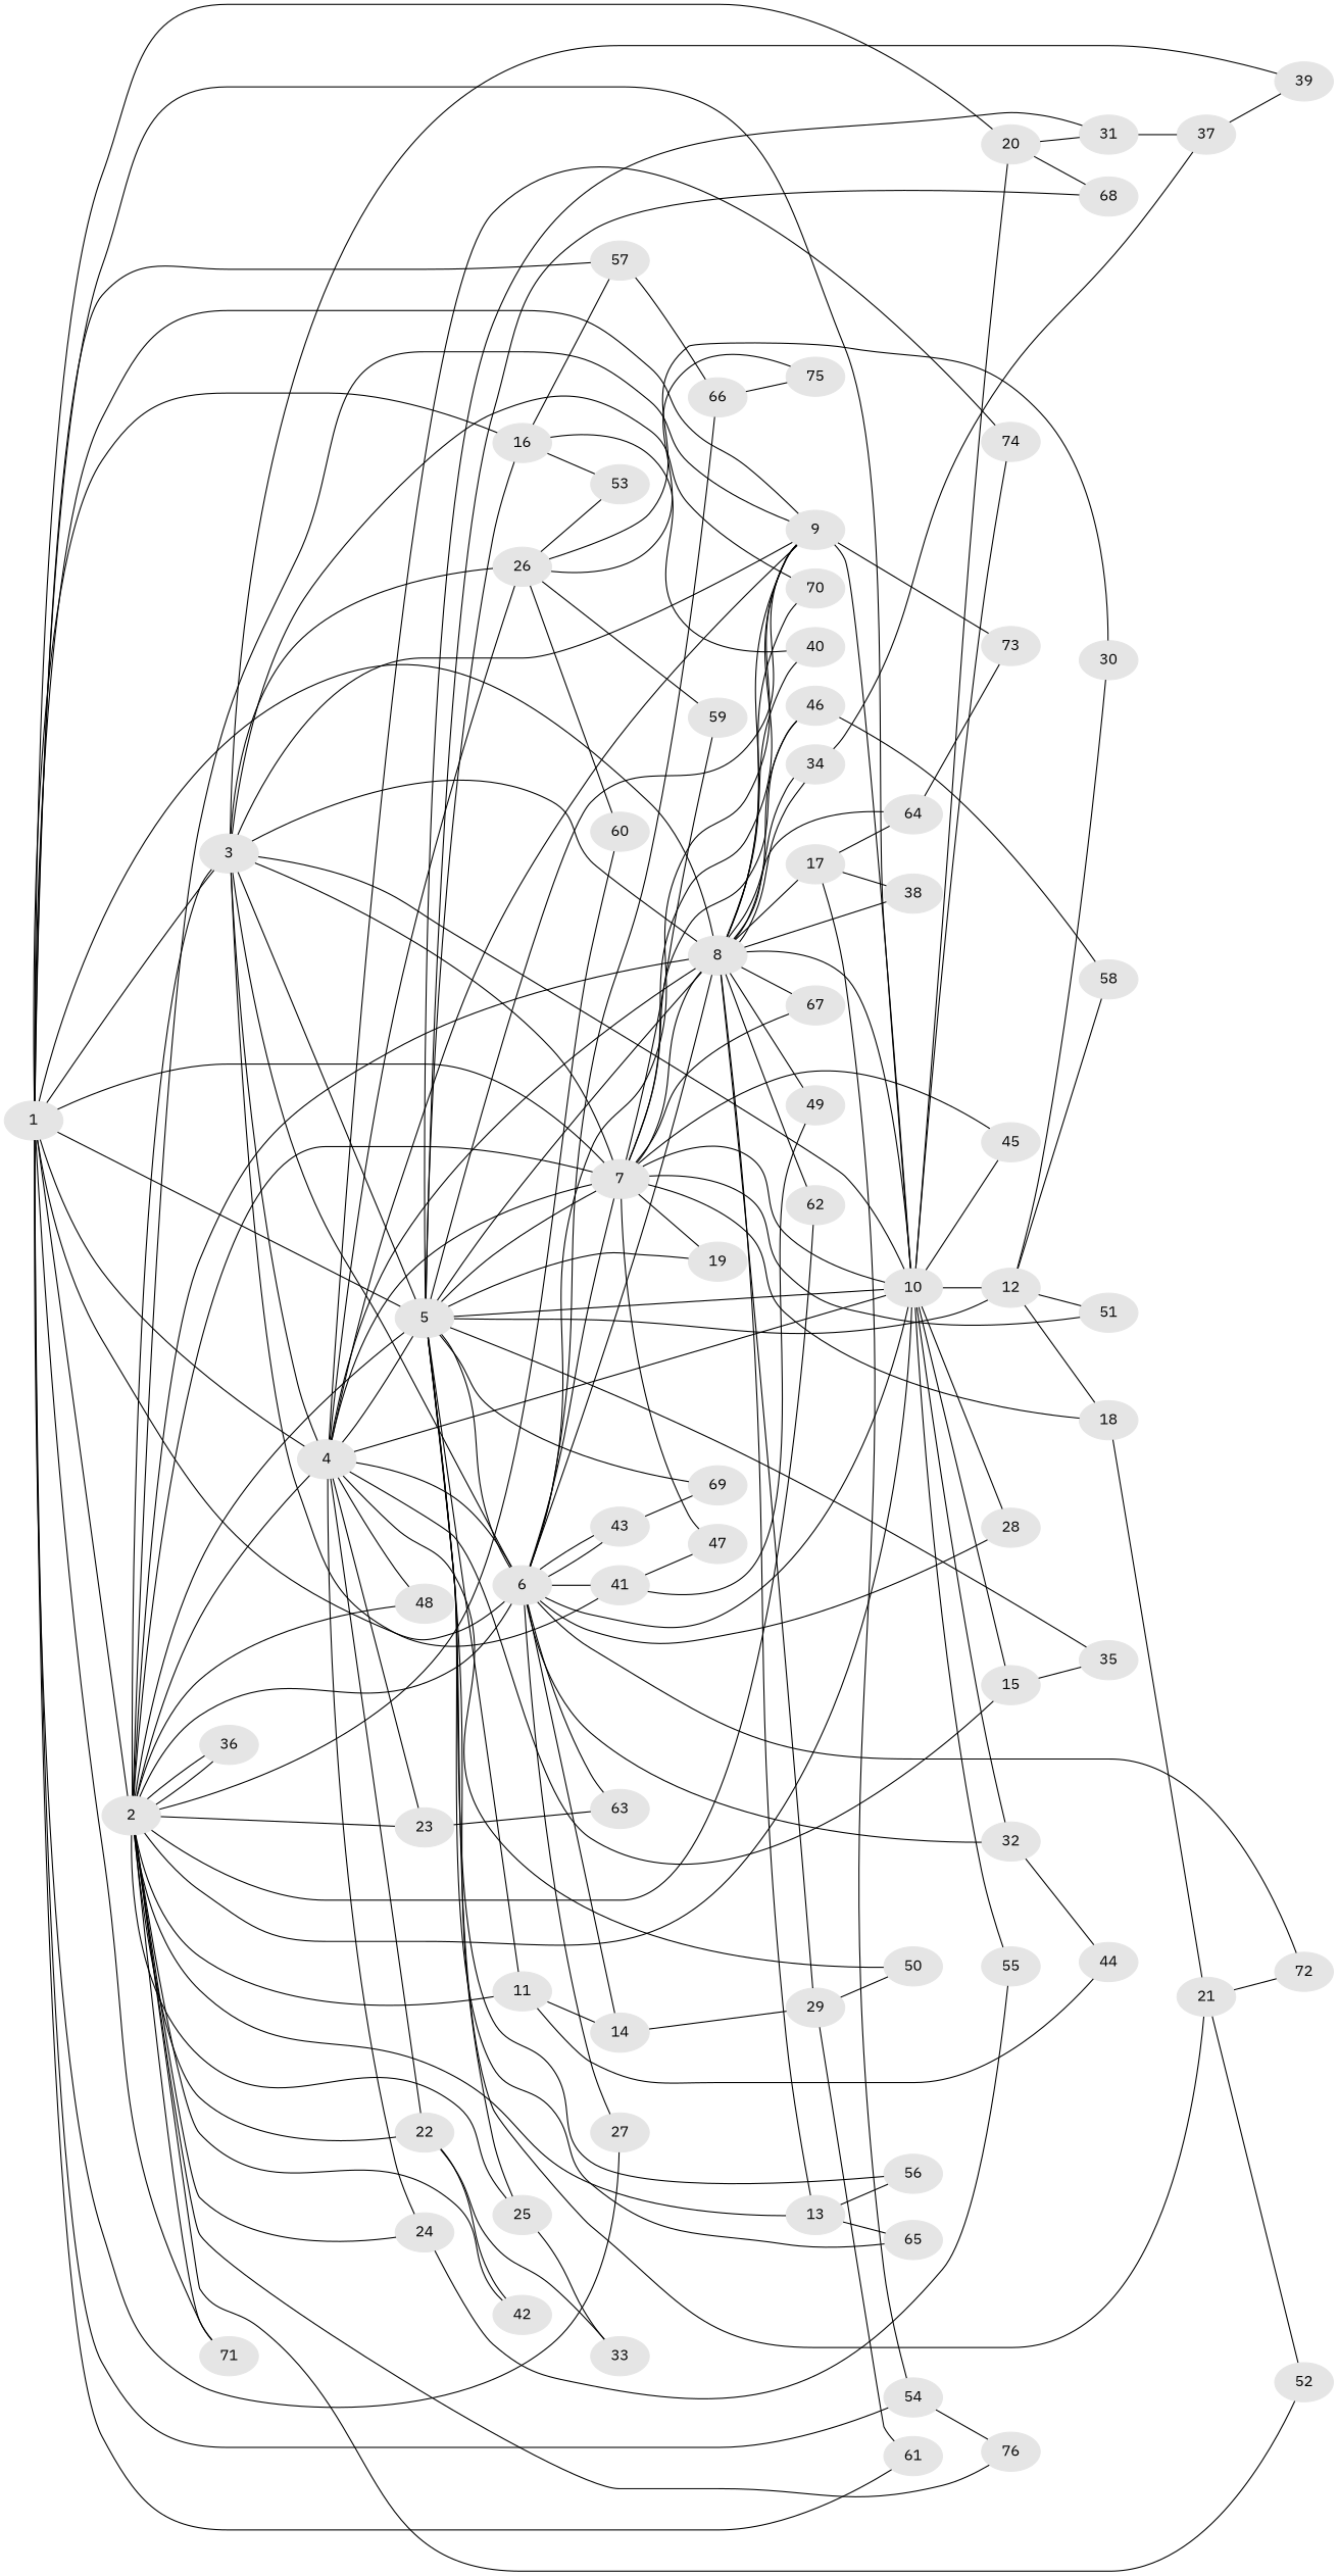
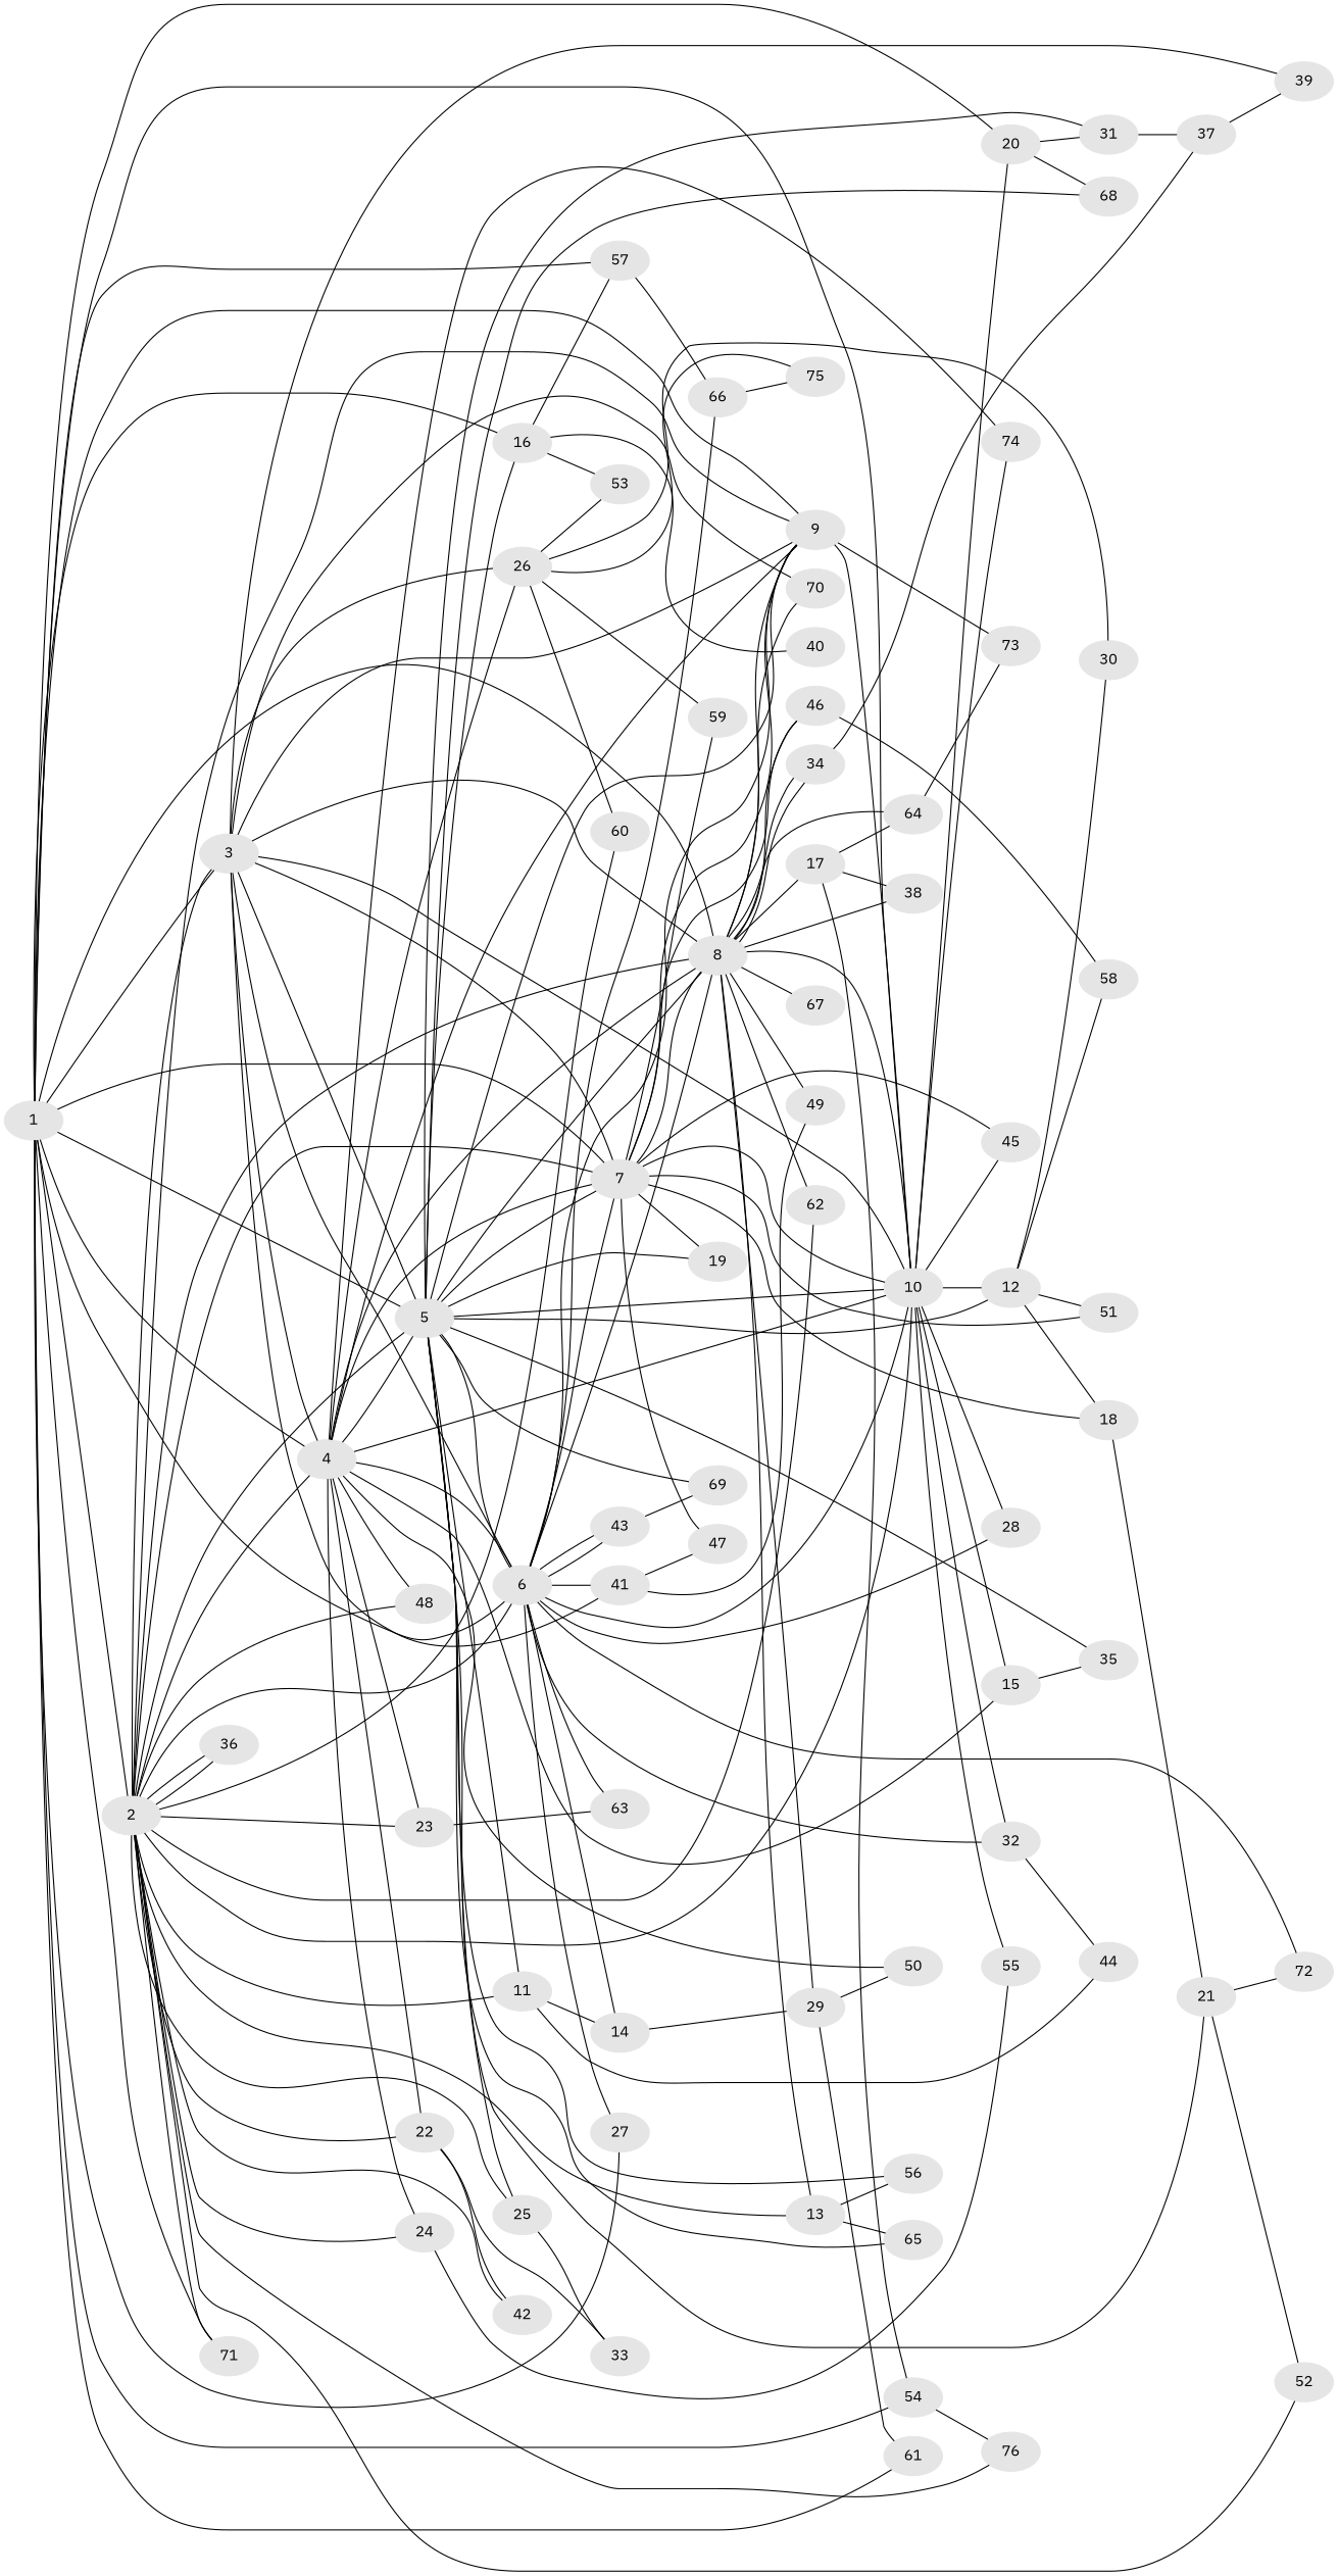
  graph {
    fontname="IBM Plex Sans"
    rankdir=LR
    node [color=gray90 fontname="IBM Plex Sans" style=filled]
    edge [fontname="IBM Plex Sans"]
    1
    2
    3
    4
    5
    6
    7
    8
    9
    10
    16
    20
    27
    54
    57
    61
    71
    11
    13
    22
    23
    24
    25
    36
    42
    48
    52
    60
    62
    76
    26
    39
    41
    70
    15
    50
    74
    12
    19
    21
    31
    35
    56
    65
    68
    69
    14
    28
    32
    43
    63
    66
    72
    18
    45
    46
    47
    51
    59
    67
    17
    29
    34
    38
    40
    49
    64
    73
    55
    53
    44
    33
    30
    75
    58
    37
    1 -- 2
    1 -- 3
    1 -- 4
    1 -- 5
    1 -- 6
    1 -- 7
    1 -- 8
    1 -- 9
    1 -- 10
    1 -- 16
    1 -- 20
    1 -- 27
    1 -- 54
    1 -- 57
    1 -- 61
    1 -- 71
    2 -- 3
    2 -- 4
    2 -- 5
    2 -- 6
    2 -- 7
    2 -- 8
    2 -- 9
    2 -- 10
    2 -- 71
    2 -- 11
    2 -- 13
    2 -- 22
    2 -- 23
    2 -- 24
    2 -- 25
    2 -- 36
    2 -- 36
    2 -- 42
    2 -- 48
    2 -- 52
    2 -- 60
    2 -- 62
    2 -- 76
    3 -- 4
    3 -- 5
    3 -- 6
    3 -- 7
    3 -- 8
    3 -- 9
    3 -- 10
    3 -- 26
    3 -- 39
    3 -- 41
    3 -- 70
    4 -- 5
    4 -- 6
    4 -- 7
    4 -- 8
    4 -- 9
    4 -- 10
    4 -- 22
    4 -- 23
    4 -- 24
    4 -- 48
    4 -- 26
    4 -- 15
    4 -- 50
    4 -- 74
    5 -- 6
    5 -- 7
    5 -- 8
    5 -- 9
    5 -- 10
    5 -- 16
    5 -- 11
    5 -- 25
    5 -- 12
    5 -- 19
    5 -- 21
    5 -- 31
    5 -- 35
    5 -- 56
    5 -- 65
    5 -- 68
    5 -- 69
    6 -- 7
    6 -- 8
    6 -- 9
    6 -- 10
    6 -- 27
    6 -- 41
    6 -- 14
    6 -- 28
    6 -- 32
    6 -- 43
    6 -- 43
    6 -- 63
    6 -- 66
    6 -- 72
    7 -- 8
    7 -- 9
    7 -- 10
    7 -- 19
    7 -- 18
    7 -- 45
    7 -- 46
    7 -- 47
    7 -- 51
    7 -- 59
-   7 -- 67
    8 -- 9
    8 -- 10
    8 -- 13
    8 -- 62
    8 -- 70
    8 -- 46
    8 -- 67
    8 -- 17
    8 -- 29
    8 -- 34
    8 -- 34
    8 -- 38
-   8 -- 40
    8 -- 49
    8 -- 64
    9 -- 10
    9 -- 73
    10 -- 20
    10 -- 15
    10 -- 74
    10 -- 12
    10 -- 28
    10 -- 32
    10 -- 45
    10 -- 55
    16 -- 57
    16 -- 40
    16 -- 53
    20 -- 31
    20 -- 68
    54 -- 76
    57 -- 66
    11 -- 14
    11 -- 44
    13 -- 56
    13 -- 65
    22 -- 42
    22 -- 33
    23 -- 63
    24 -- 55
    25 -- 33
    26 -- 60
    26 -- 59
    26 -- 53
    26 -- 30
    26 -- 75
    41 -- 47
    41 -- 49
    15 -- 35
    12 -- 18
    12 -- 51
    12 -- 30
    12 -- 58
    21 -- 52
    21 -- 72
    31 -- 37
    14 -- 29
    32 -- 44
    43 -- 69
    66 -- 75
    18 -- 21
    46 -- 58
    17 -- 54
    17 -- 38
    17 -- 64
    29 -- 61
    29 -- 50
    34 -- 37
    64 -- 73
    37 -- 39
  }
